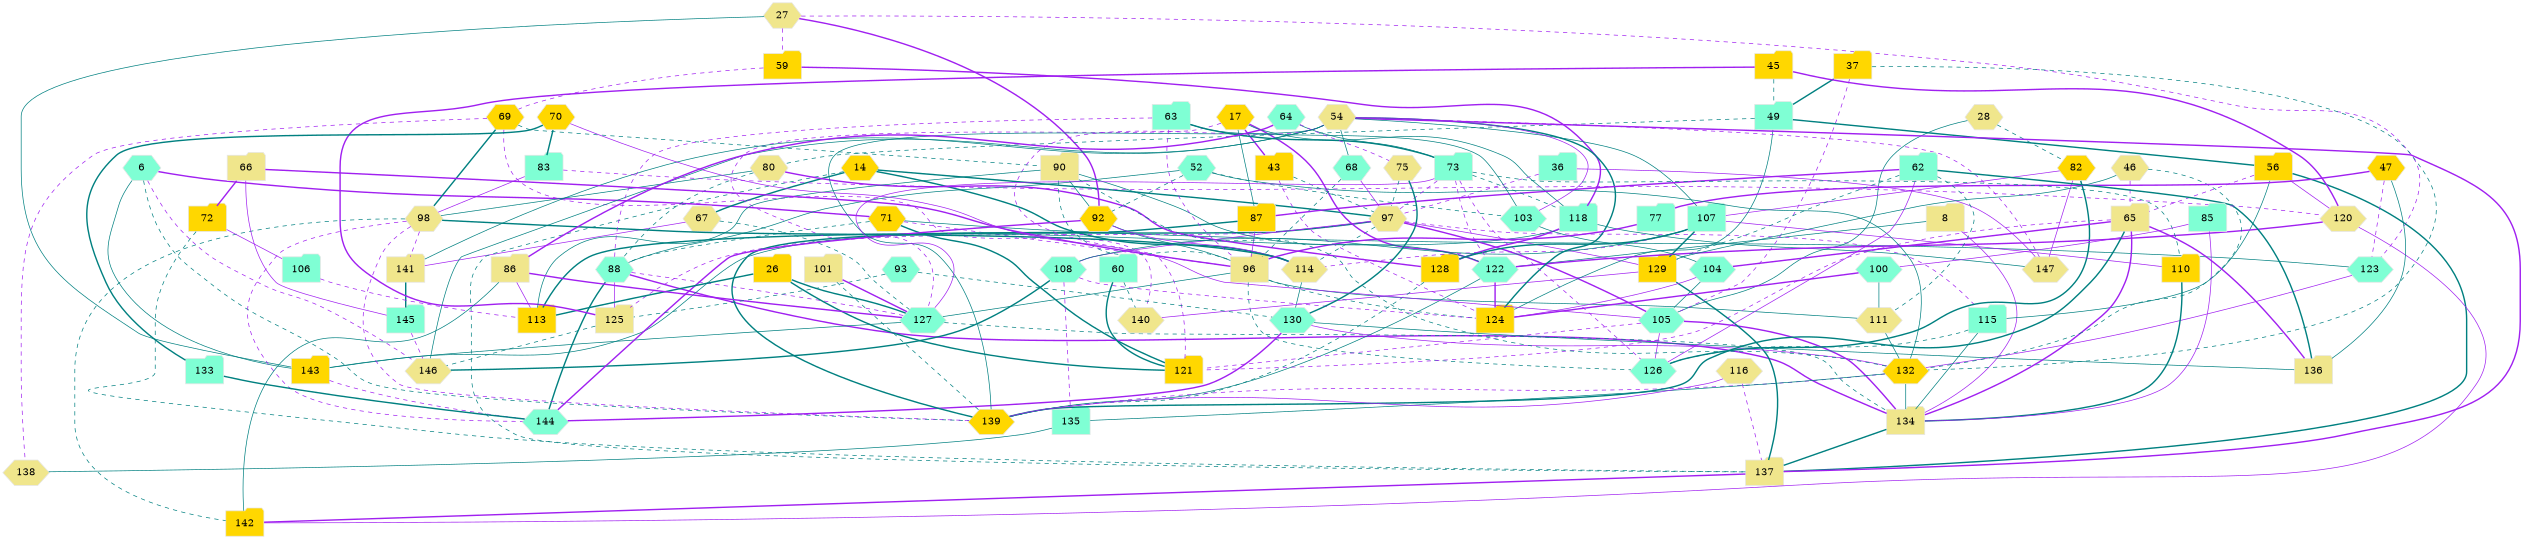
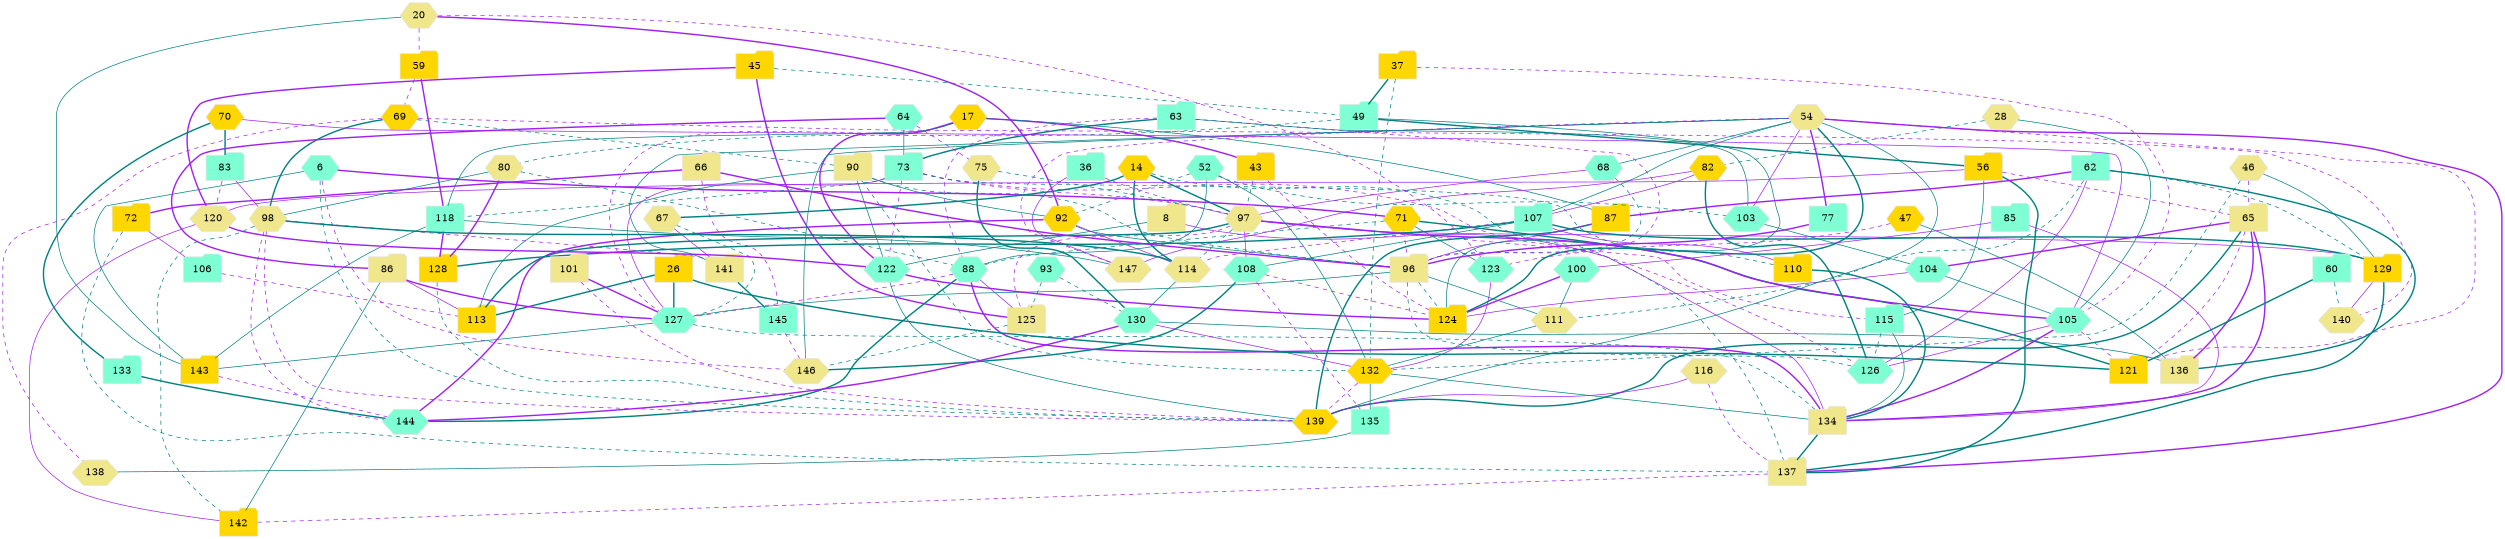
  graph {
    node [color=gray90 fillcolor=aquamarine shape=hexagon style=filled]
    edge [color=teal style=dashed]
    71 [fillcolor=gold]
    6
    139 [fillcolor=gold super="+53"]
    143 [fillcolor=gold shape=folder super="+35"]
    146 [fillcolor=khaki super="+11"]
    123
    121 [fillcolor=gold shape=folder super="+95"]
    88 [super="+39"]
    96 [fillcolor=khaki shape=folder super="+55"]
    144
    122 [super="+109"]
    124 [fillcolor=gold shape=folder super="+23"]
    8 [fillcolor=khaki shape=folder]
    134 [fillcolor=khaki shape=folder super="+131"]
    137 [fillcolor=khaki shape=folder super="+15+34"]
    67 [fillcolor=khaki super="+12"]
    127 [super="+119+76+18"]
    141 [fillcolor=khaki shape=folder super="+117"]
    14 [fillcolor=gold]
    97 [fillcolor=khaki super="+57"]
    114 [fillcolor=khaki super="+78+94+84"]
    113 [fillcolor=gold shape=folder super="+31"]
    105 [super="+9+91+74"]
    125 [fillcolor=khaki shape=folder super="+3"]
    129 [fillcolor=gold shape=folder super="+89+51"]
    115 [shape=folder]
    108 [super="+21"]
    130
    142 [fillcolor=gold shape=folder super="+16"]
    17 [fillcolor=gold]
    43 [fillcolor=gold shape=folder]
    87 [fillcolor=gold shape=folder super="+10"]
    118 [shape=folder]
    147 [fillcolor=khaki]
    128 [fillcolor=gold shape=folder]
-   20 [fillcolor=khaki label=27]
+   20 [fillcolor=khaki]
    59 [fillcolor=gold shape=folder]
    92 [fillcolor=gold super="+30"]
    69 [fillcolor=gold]
    132 [fillcolor=gold super="+112+81"]
    26 [fillcolor=gold shape=folder]
    28 [fillcolor=khaki]
    82 [fillcolor=gold]
    107 [shape=folder]
    126 [super="+102"]
    36 [shape=folder]
    37 [fillcolor=gold shape=folder]
    49 [shape=folder]
    56 [fillcolor=gold shape=folder]
    80 [fillcolor=khaki]
    135 [shape=folder]
    45 [fillcolor=gold shape=folder]
    120 [fillcolor=khaki super="+50"]
    65 [fillcolor=khaki shape=folder super="+61"]
    136 [fillcolor=khaki shape=folder]
    104
    46 [fillcolor=khaki]
    140 [fillcolor=khaki]
    47 [fillcolor=gold]
    98 [fillcolor=khaki super="+22+38"]
    52
    103 [super="+42"]
    54 [fillcolor=khaki super="+48+44"]
    68
    77 [shape=folder]
    110 [fillcolor=gold shape=folder]
    145 [shape=folder]
    90 [fillcolor=khaki shape=folder super="+79"]
    138 [fillcolor=khaki]
    60 [shape=folder]
    62 [shape=folder]
    111 [fillcolor=khaki]
    63 [shape=folder]
    73 [shape=folder]
    64
    75 [fillcolor=khaki]
    86 [fillcolor=khaki shape=folder]
    66 [fillcolor=khaki shape=folder]
    72 [fillcolor=gold shape=folder]
    106 [shape=folder]
    70 [fillcolor=gold]
    83 [shape=folder]
    133 [shape=folder]
    85 [shape=folder]
    100
    93
    101 [fillcolor=khaki shape=folder]
    116 [fillcolor=khaki]
    71 -- 123 [style=solid]
    71 -- 121 [style=bold]
    71 -- 88
    71 -- 96 [color=purple]
    6 -- 71 [color=purple style=bold]
    6 -- 139
    6 -- 143 [style=solid]
    6 -- 146 [color=purple]
    143 -- 144 [color=purple]
    123 -- 132 [color=purple style=solid]
    88 -- 144 [style=bold]
    88 -- 134 [color=purple style=bold]
    88 -- 127 [color=purple weight=2]
    88 -- 125 [color=purple style=solid]
    96 -- 124
    96 -- 127 [style=solid]
    96 -- 126 [weight=2]
    96 -- 111 [style=solid]
    122 -- 139 [style=solid]
    122 -- 124 [color=purple style=bold weight=2]
    8 -- 122 [style=solid]
    8 -- 134 [color=purple style=solid]
    134 -- 137 [style=bold]
-   137 -- 142 [color=purple style=bold]
+   137 -- 142 [color=purple]
    67 -- 127
    67 -- 141 [color=purple style=solid]
    127 -- 143 [style=solid]
    127 -- 134
    141 -- 145 [style=bold]
    14 -- 137
    14 -- 67 [style=bold weight=2]
    14 -- 97 [style=bold]
    14 -- 114 [style=bold]
    97 -- 114
    97 -- 113 [style=bold]
    97 -- 105 [color=purple style=bold]
    97 -- 125 [color=purple]
    97 -- 129 [color=purple style=solid weight=3]
    97 -- 115 [color=purple]
    97 -- 108 [color=purple style=solid]
    114 -- 130 [style=solid]
    105 -- 121 [color=purple]
    105 -- 134 [color=purple style=bold]
    105 -- 126 [color=purple style=solid weight=2]
    125 -- 146
    129 -- 137 [style=bold]
    129 -- 140 [color=purple style=solid]
    115 -- 134 [style=solid]
    115 -- 126
    108 -- 146 [style=bold]
    108 -- 124 [color=purple]
    108 -- 135 [color=purple]
    130 -- 144 [color=purple style=bold]
    130 -- 132 [color=purple style=solid]
    130 -- 136 [style=solid]
    17 -- 122 [color=purple style=bold]
    17 -- 127 [color=purple]
    17 -- 43 [color=purple style=bold]
    17 -- 87 [style=solid weight=2]
    17 -- 118 [style=solid]
    43 -- 124 [color=purple]
    43 -- 97
    87 -- 139 [style=bold]
    87 -- 96 [color=purple style=solid]
    118 -- 143 [style=solid]
    118 -- 147 [style=solid]
    118 -- 128 [color=purple style=bold]
    128 -- 139
    20 -- 143 [style=solid weight=2]
    20 -- 123 [color=purple]
    20 -- 59 [color=purple]
    20 -- 92 [color=purple style=bold]
    59 -- 118 [color=purple style=bold]
    59 -- 69 [color=purple]
    92 -- 96 [style=solid]
    92 -- 144 [color=purple style=bold]
    92 -- 114 [color=purple style=solid]
    69 -- 140 [color=purple]
    69 -- 98 [style=bold]
    69 -- 90 [weight=2]
    69 -- 138 [color=purple]
    132 -- 139 [color=purple weight=2]
    132 -- 134 [style=solid weight=2]
    132 -- 135 [style=solid]
    26 -- 121 [style=bold]
    26 -- 127 [style=bold]
    26 -- 113 [style=bold]
    28 -- 105 [style=solid]
    28 -- 82
    82 -- 147 [color=purple style=solid]
    82 -- 107 [color=purple style=solid]
    82 -- 126 [style=bold]
    107 -- 114 [color=purple weight=2]
    107 -- 129 [style=bold weight=2]
    107 -- 108 [style=solid]
    107 -- 128 [style=bold]
    107 -- 110 [color=purple style=solid]
    36 -- 97 [color=purple]
    36 -- 147 [color=purple style=solid]
    37 -- 105 [color=purple]
    37 -- 132
    37 -- 49 [style=bold]
    49 -- 124 [style=solid]
    49 -- 56 [style=bold]
    49 -- 80
    56 -- 137 [style=bold]
    56 -- 115 [style=solid]
    56 -- 120 [color=purple style=solid]
    56 -- 65 [color=purple]
    80 -- 88
    80 -- 128 [color=purple style=bold]
    80 -- 98 [style=solid]
    135 -- 138 [style=solid]
    45 -- 125 [color=purple style=bold]
    45 -- 49
    45 -- 120 [color=purple style=bold]
    120 -- 122 [color=purple style=bold weight=2]
    120 -- 142 [color=purple style=solid]
    65 -- 139 [style=bold]
    65 -- 121 [color=purple]
    65 -- 134 [color=purple style=bold]
    65 -- 136 [color=purple style=bold]
    65 -- 104 [color=purple style=bold]
    104 -- 124 [color=purple style=solid]
    104 -- 105 [style=solid]
    46 -- 129 [style=solid]
    46 -- 132
    46 -- 65 [color=purple]
    47 -- 123 [color=purple]
    47 -- 136 [style=solid]
    98 -- 139 [color=purple]
    98 -- 144 [color=purple]
    98 -- 141 [color=purple weight=2]
    98 -- 114 [style=bold weight=2]
    98 -- 142
    52 -- 88 [style=solid]
    52 -- 92
    52 -- 132 [style=solid]
    52 -- 103
    103 -- 104 [style=solid weight=2]
    54 -- 139 [style=solid weight=2]
    54 -- 146 [style=solid]
    54 -- 121 [color=purple weight=2]
    54 -- 124 [style=bold]
    54 -- 137 [color=purple style=bold]
    54 -- 141 [style=solid weight=3]
    54 -- 147 [color=purple]
    54 -- 107 [style=solid]
    54 -- 103 [color=purple style=solid]
    54 -- 68 [style=solid]
-   47 -- 77 [color=purple style=bold]
+   54 -- 77 [color=purple style=bold]
    68 -- 96
    68 -- 97 [color=purple style=solid]
    77 -- 96 [color=purple style=bold]
    110 -- 134 [style=bold]
    145 -- 146 [color=purple]
    90 -- 96
    90 -- 122 [style=solid]
    90 -- 113 [style=solid]
    90 -- 92 [style=solid]
    90 -- 132
    60 -- 121 [style=bold]
    60 -- 140
    62 -- 129
    62 -- 87 [color=purple style=bold]
    62 -- 126 [color=purple style=solid]
    62 -- 136 [style=bold]
    62 -- 111
    111 -- 132 [style=solid]
    63 -- 88 [color=purple]
    63 -- 96 [color=purple]
    63 -- 103 [style=solid]
    63 -- 73 [style=bold]
    73 -- 122 [color=purple weight=2]
    73 -- 127 [color=purple style=solid]
    73 -- 97 [color=purple]
    73 -- 118
    73 -- 126 [color=purple]
    73 -- 110
    64 -- 73 [style=solid]
    64 -- 75 [color=purple]
    64 -- 86 [color=purple style=bold]
    75 -- 97
    75 -- 130 [style=bold]
    86 -- 127 [color=purple style=bold]
    86 -- 113 [color=purple style=solid]
    86 -- 142 [style=solid weight=2]
    66 -- 96 [color=purple style=bold]
-   66 -- 145 [color=purple style=solid]
+   66 -- 145 [color=purple]
    66 -- 72 [color=purple style=bold]
    72 -- 137
    72 -- 106 [color=purple style=solid]
    106 -- 113 [color=purple]
    70 -- 105 [color=purple style=solid]
    70 -- 83 [style=bold]
    70 -- 133 [style=bold]
    83 -- 120 [color=purple]
    83 -- 98 [color=purple style=solid]
    133 -- 144 [style=bold]
    85 -- 134 [color=purple style=solid]
    85 -- 100 [color=purple style=solid]
    100 -- 124 [color=purple style=bold]
    100 -- 111 [style=solid]
    93 -- 125
    93 -- 130
-   101 -- 139
+   101 -- 139 [color=purple]
    101 -- 127 [color=purple style=bold]
    116 -- 139 [color=purple style=solid]
    116 -- 137 [color=purple]
  }
